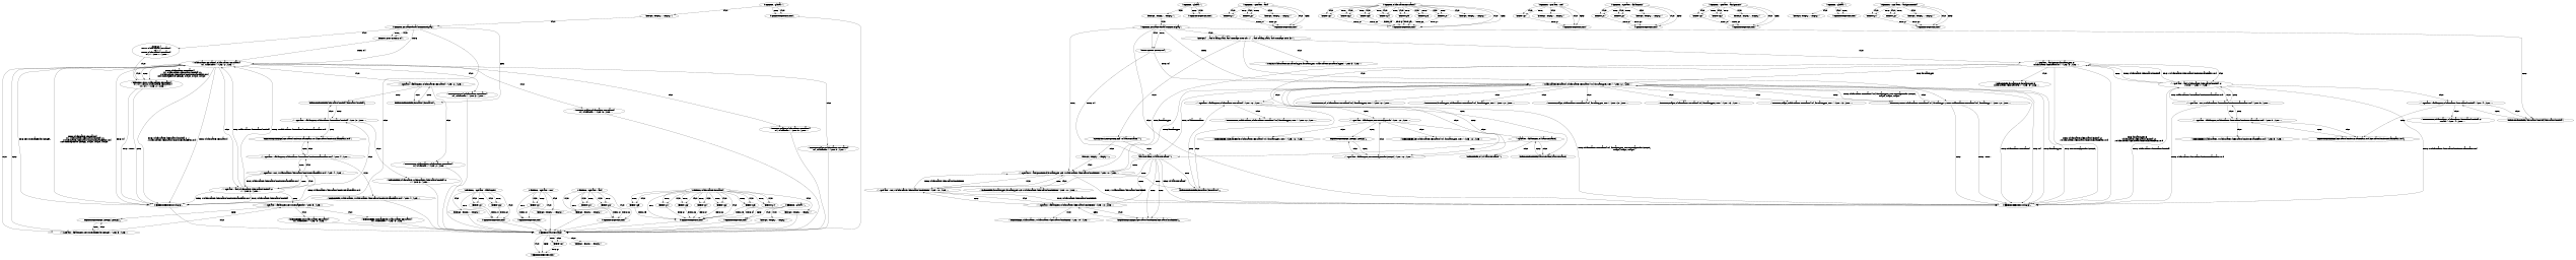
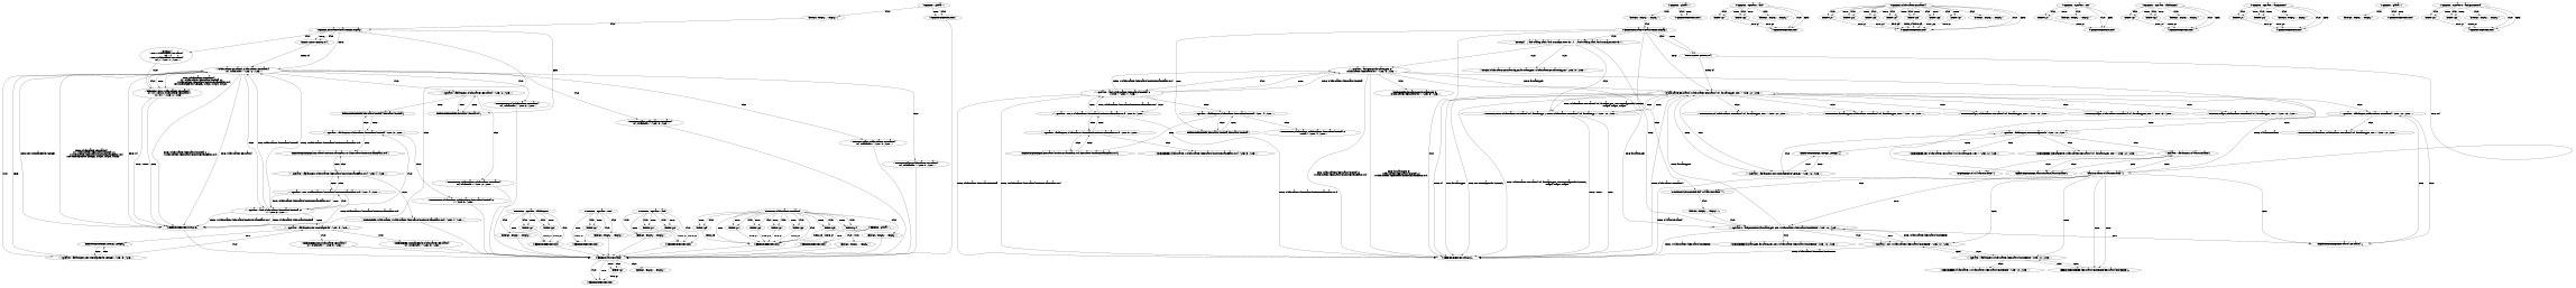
  digraph {
    n1 [label=<(METHOD,&lt;global&gt;)<SUB>1</SUB>>]
    n2 [label=<(BLOCK,&lt;empty&gt;,&lt;empty&gt;)<SUB>1</SUB>>]
    n3 [label=<(METHOD_RETURN,ANY)<SUB>1</SUB>>]
    n4 [label=<(METHOD,FormatBookmarkURLForDisplay)<SUB>1</SUB>>]
    n5 [label=<(METHOD,has_username)>]
    n6 [label=<(PARAM,const GURL&amp; url)<SUB>1</SUB>>]
    n7 [label="<(BLOCK,{\n  return url_formatter::FormatUrl(\n      url,...,{\n  return url_formatter::FormatUrl(\n      url,...)<SUB>1</SUB>>"]
    n8 [label="<(url_formatter.FormatUrl,url_formatter::FormatUrl(\n      url, url_format...)<SUB>2</SUB>>"]
    n9 [label=<(FIELD_IDENTIFIER,FormatUrl,FormatUrl)<SUB>2</SUB>>]
    n10 [label=<(METHOD_RETURN,string16)<SUB>1</SUB>>]
    n11 [label="<(RETURN,return url_formatter::FormatUrl(\n      url, url...,return url_formatter::FormatUrl(\n      url, url...)<SUB>2</SUB>>"]
    n12 [label="<(&lt;operator&gt;.fieldAccess,url_formatter::FormatUrl)<SUB>2</SUB>>"]
    n13 [label="<(IDENTIFIER,url,url_formatter::FormatUrl(\n      url, url_format...)<SUB>3</SUB>>"]
    n14 [label="<(&lt;operator&gt;.and,url_formatter::kFormatUrlOmitAll &amp;\n            ...)<SUB>3</SUB>>"]
    n15 [label="<(&lt;operator&gt;.fieldAccess,net::UnescapeRule::SPACES)<SUB>5</SUB>>"]
    n16 [label="<(LITERAL,nullptr,url_formatter::FormatUrl(\n      url, url_format...)<SUB>5</SUB>>"]
    n17 [label="<(LITERAL,nullptr,url_formatter::FormatUrl(\n      url, url_format...)<SUB>5</SUB>>"]
    n18 [label="<(LITERAL,nullptr,url_formatter::FormatUrl(\n      url, url_format...)<SUB>5</SUB>>"]
    n19 [label="<(IDENTIFIER,url_formatter,url_formatter::FormatUrl(\n      url, url_format...)<SUB>2</SUB>>"]
    n20 [label=<(FIELD_IDENTIFIER,kFormatUrlOmitAll,kFormatUrlOmitAll)<SUB>3</SUB>>]
    n21 [label="<(&lt;operator&gt;.fieldAccess,url_formatter::kFormatUrlOmitAll)<SUB>3</SUB>>"]
    n22 [label="<(&lt;operator&gt;.not,~url_formatter::kFormatUrlOmitUsernamePassword)<SUB>4</SUB>>"]
    n23 [label="<(&lt;operator&gt;.fieldAccess,net::UnescapeRule)<SUB>5</SUB>>"]
    n24 [label=<(FIELD_IDENTIFIER,SPACES,SPACES)<SUB>5</SUB>>]
    n25 [label=<(PARAM,p1)>]
    n26 [label=<(BLOCK,&lt;empty&gt;,&lt;empty&gt;)>]
    n27 [label=<(METHOD_RETURN,ANY)>]
    n28 [label="<(IDENTIFIER,url_formatter,url_formatter::kFormatUrlOmitAll &amp;\n            ...)<SUB>3</SUB>>"]
    n29 [label=<(FIELD_IDENTIFIER,kFormatUrlOmitUsernamePassword,kFormatUrlOmitUsernamePassword)<SUB>4</SUB>>]
    n30 [label="<(&lt;operator&gt;.fieldAccess,url_formatter::kFormatUrlOmitUsernamePassword)<SUB>4</SUB>>"]
    n31 [label="<(IDENTIFIER,net,url_formatter::FormatUrl(\n      url, url_format...)<SUB>5</SUB>>"]
    n32 [label="<(IDENTIFIER,UnescapeRule,url_formatter::FormatUrl(\n      url, url_format...)<SUB>5</SUB>>"]
    n33 [label="<(IDENTIFIER,url_formatter,~url_formatter::kFormatUrlOmitUsernamePassword)<SUB>4</SUB>>"]
    n34 [label=<(METHOD,&lt;operator&gt;.fieldAccess)>]
    n35 [label=<(PARAM,p1)>]
    n36 [label=<(PARAM,p2)>]
    n37 [label=<(BLOCK,&lt;empty&gt;,&lt;empty&gt;)>]
    n38 [label=<(METHOD_RETURN,ANY)>]
    n39 [label=<(METHOD,&lt;operator&gt;.not)>]
    n40 [label=<(PARAM,p1)>]
    n41 [label=<(BLOCK,&lt;empty&gt;,&lt;empty&gt;)>]
    n42 [label=<(METHOD_RETURN,ANY)>]
    n43 [label=<(METHOD,&lt;operator&gt;.and)>]
    n44 [label=<(PARAM,p1)>]
    n45 [label=<(PARAM,p2)>]
    n46 [label=<(BLOCK,&lt;empty&gt;,&lt;empty&gt;)>]
    n47 [label=<(METHOD_RETURN,ANY)>]
    n48 [label=<(METHOD,url_formatter.FormatUrl)>]
    n49 [label=<(PARAM,p1)>]
    n50 [label=<(PARAM,p2)>]
    n51 [label=<(PARAM,p3)>]
    n52 [label=<(PARAM,p4)>]
    n53 [label=<(PARAM,p5)>]
    n54 [label=<(PARAM,p6)>]
    n55 [label=<(PARAM,p7)>]
    n56 [label=<(BLOCK,&lt;empty&gt;,&lt;empty&gt;)>]
    n57 [label=<(METHOD_RETURN,ANY)>]
    n58 [label=<(METHOD,&lt;global&gt;)<SUB>1</SUB>>]
    n59 [label=<(BLOCK,&lt;empty&gt;,&lt;empty&gt;)>]
    n60 [label=<(METHOD_RETURN,ANY)>]
    n61 [label=<(METHOD,&lt;global&gt;)<SUB>1</SUB>>]
    n62 [label=<(BLOCK,&lt;empty&gt;,&lt;empty&gt;)<SUB>1</SUB>>]
    n63 [label=<(METHOD_RETURN,ANY)<SUB>1</SUB>>]
    n64 [label=<(METHOD,FormatBookmarkURLForDisplay)<SUB>1</SUB>>]
    n65 [label=<(PARAM,const GURL&amp; url)<SUB>1</SUB>>]
    n66 [label=<(BLOCK,{   // and trailing slash, and unescape most ch...,{   // and trailing slash, and unescape most ch...)<SUB>1</SUB>>]
    n67 [label=<(FIELD_IDENTIFIER,kFormatUrlOmitAll,kFormatUrlOmitAll)<SUB>4</SUB>>]
    n68 [label="<(&lt;operators&gt;.assignmentAnd,format_types &amp;= ~url_formatter::kFormatUrlOmitHTTP)<SUB>10</SUB>>"]
    n69 [label="<(url_formatter.FormatUrl,url_formatter::FormatUrl(url, format_types, net...)<SUB>12</SUB>>"]
    n70 [label=<(METHOD_RETURN,string16)<SUB>1</SUB>>]
    n71 [label=<(has_username,url.has_username())<SUB>9</SUB>>]
    n72 [label="<(LOCAL,url_formatter.FormatUrlTypes format_types: url_formatter.FormatUrlTypes)<SUB>3</SUB>>"]
    n73 [label="<(&lt;operator&gt;.assignment,format_types =\n      url_formatter::kFormatUrlO...)<SUB>3</SUB>>"]
    n74 [label=<(CONTROL_STRUCTURE,IF,if (url.has_username()))<SUB>9</SUB>>]
    n75 [label="<(RETURN,return url_formatter::FormatUrl(url, format_typ...,return url_formatter::FormatUrl(url, format_typ...)<SUB>12</SUB>>"]
    n76 [label="<(&lt;operator&gt;.fieldAccess,url_formatter::kFormatUrlOmitAll)<SUB>4</SUB>>"]
    n77 [label="<(&lt;operator&gt;.not,~url_formatter::kFormatUrlOmitHTTP)<SUB>10</SUB>>"]
    n78 [label=<(FIELD_IDENTIFIER,FormatUrl,FormatUrl)<SUB>12</SUB>>]
    n79 [label="<(IDENTIFIER,format_types,format_types &amp;= ~url_formatter::kFormatUrlOmitHTTP)<SUB>10</SUB>>"]
    n80 [label="<(&lt;operator&gt;.fieldAccess,url_formatter::FormatUrl)<SUB>12</SUB>>"]
    n81 [label="<(IDENTIFIER,url,url_formatter::FormatUrl(url, format_types, net...)<SUB>12</SUB>>"]
    n82 [label="<(IDENTIFIER,format_types,url_formatter::FormatUrl(url, format_types, net...)<SUB>12</SUB>>"]
    n83 [label="<(&lt;operator&gt;.fieldAccess,net::UnescapeRule::SPACES)<SUB>12</SUB>>"]
    n84 [label="<(LITERAL,nullptr,url_formatter::FormatUrl(url, format_types, net...)<SUB>13</SUB>>"]
    n85 [label="<(LITERAL,nullptr,url_formatter::FormatUrl(url, format_types, net...)<SUB>13</SUB>>"]
    n86 [label="<(LITERAL,nullptr,url_formatter::FormatUrl(url, format_types, net...)<SUB>13</SUB>>"]
    n87 [label="<(&lt;operator&gt;.fieldAccess,url_formatter::kFormatUrlOmitHTTP)<SUB>10</SUB>>"]
    n88 [label=<(FIELD_IDENTIFIER,kFormatUrlOmitHTTP,kFormatUrlOmitHTTP)<SUB>90</SUB>>]
    n89 [label="<(IDENTIFIER,format_types,format_types =\n      url_formatter::kFormatUrlO...)<SUB>3</SUB>>"]
    n90 [label="<(&lt;operator&gt;.and,url_formatter::kFormatUrlOmitAll &amp;\n      ~url_f...)<SUB>4</SUB>>"]
    n91 [label=<(FIELD_IDENTIFIER,has_username,has_username)<SUB>9</SUB>>]
    n92 [label=<(BLOCK,&lt;empty&gt;,&lt;empty&gt;)<SUB>10</SUB>>]
    n93 [label="<(&lt;operator&gt;.not,~url_formatter::kFormatUrlOmitUsernamePassword)<SUB>5</SUB>>"]
    n94 [label=<(&lt;operator&gt;.fieldAccess,url.has_username)<SUB>9</SUB>>]
    n95 [label="<(IDENTIFIER,url_formatter,url_formatter::kFormatUrlOmitAll &amp;\n      ~url_f...)<SUB>4</SUB>>"]
    n96 [label=<(FIELD_IDENTIFIER,kFormatUrlOmitUsernamePassword,kFormatUrlOmitUsernamePassword)<SUB>5</SUB>>]
    n97 [label="<(&lt;operator&gt;.fieldAccess,url_formatter::kFormatUrlOmitUsernamePassword)<SUB>5</SUB>>"]
    n98 [label="<(IDENTIFIER,url_formatter,~url_formatter::kFormatUrlOmitUsernamePassword)<SUB>5</SUB>>"]
    n99 [label=<(IDENTIFIER,url,url.has_username())<SUB>9</SUB>>]
    n100 [label="<(IDENTIFIER,url_formatter,~url_formatter::kFormatUrlOmitHTTP)<SUB>10</SUB>>"]
    n101 [label="<(IDENTIFIER,url_formatter,url_formatter::FormatUrl(url, format_types, net...)<SUB>12</SUB>>"]
    n102 [label="<(&lt;operator&gt;.fieldAccess,net::UnescapeRule)<SUB>12</SUB>>"]
    n103 [label=<(FIELD_IDENTIFIER,SPACES,SPACES)<SUB>12</SUB>>]
    n104 [label="<(IDENTIFIER,net,url_formatter::FormatUrl(url, format_types, net...)<SUB>12</SUB>>"]
    n105 [label="<(IDENTIFIER,UnescapeRule,url_formatter::FormatUrl(url, format_types, net...)<SUB>12</SUB>>"]
    n106 [label=<(METHOD,&lt;operator&gt;.and)>]
    n107 [label=<(PARAM,p1)>]
    n108 [label=<(PARAM,p2)>]
    n109 [label=<(BLOCK,&lt;empty&gt;,&lt;empty&gt;)>]
    n110 [label=<(METHOD_RETURN,ANY)>]
    n111 [label=<(METHOD,url_formatter.FormatUrl)>]
    n112 [label=<(PARAM,p1)>]
    n113 [label=<(PARAM,p2)>]
    n114 [label=<(PARAM,p3)>]
    n115 [label=<(PARAM,p4)>]
    n116 [label=<(PARAM,p5)>]
    n117 [label=<(PARAM,p6)>]
    n118 [label=<(PARAM,p7)>]
    n119 [label=<(BLOCK,&lt;empty&gt;,&lt;empty&gt;)>]
    n120 [label=<(METHOD_RETURN,ANY)>]
    n121 [label=<(METHOD,&lt;operator&gt;.not)>]
    n122 [label=<(PARAM,p1)>]
    n123 [label=<(BLOCK,&lt;empty&gt;,&lt;empty&gt;)>]
    n124 [label=<(METHOD_RETURN,ANY)>]
    n125 [label=<(METHOD,&lt;operator&gt;.fieldAccess)>]
    n126 [label=<(PARAM,p1)>]
    n127 [label=<(PARAM,p2)>]
    n128 [label=<(BLOCK,&lt;empty&gt;,&lt;empty&gt;)>]
    n129 [label=<(METHOD_RETURN,ANY)>]
    n130 [label=<(METHOD,&lt;operator&gt;.assignment)>]
    n131 [label=<(PARAM,p1)>]
    n132 [label=<(PARAM,p2)>]
    n133 [label=<(BLOCK,&lt;empty&gt;,&lt;empty&gt;)>]
    n134 [label=<(METHOD_RETURN,ANY)>]
    n135 [label=<(METHOD,&lt;global&gt;)<SUB>1</SUB>>]
    n136 [label=<(BLOCK,&lt;empty&gt;,&lt;empty&gt;)>]
    n137 [label=<(METHOD_RETURN,ANY)>]
    n138 [label=<(METHOD,&lt;operators&gt;.assignmentAnd)>]
    n139 [label=<(PARAM,p1)>]
    n140 [label=<(PARAM,p2)>]
    n141 [label=<(BLOCK,&lt;empty&gt;,&lt;empty&gt;)>]
    n142 [label=<(METHOD_RETURN,ANY)>]
    n1 -> n2 [label="AST: "]
    n1 -> n3 [label="AST: "]
    n1 -> n3 [label="CFG: "]
    n2 -> n4 [label="AST: "]
    n3 -> n5
    n4 -> n6 [label="AST: "]
    n4 -> n6 [label="DDG: "]
    n4 -> n7 [label="AST: "]
    n4 -> n8 [label="DDG: "]
    n4 -> n9 [label="CFG: "]
    n4 -> n10 [label="AST: "]
    n5 -> n25 [label="AST: "]
    n5 -> n25 [label="DDG: "]
    n5 -> n26 [label="AST: "]
    n5 -> n27 [label="AST: "]
    n5 -> n27 [label="CFG: "]
    n6 -> n8 [label="DDG: url"]
    n7 -> n11 [label="AST: "]
    n8 -> n10 [label="DDG: url_formatter::FormatUrl"]
    n8 -> n10 [label="DDG: url"]
    n8 -> n10 [label="DDG: url_formatter::kFormatUrlOmitAll &amp;\n               ~url_formatter::kFormatUrlOmitUsernamePassword"]
    n8 -> n10 [label="DDG: net::UnescapeRule::SPACES"]
    n8 -> n10 [label="DDG: url_formatter::FormatUrl(\n      url, url_formatter::kFormatUrlOmitAll &amp;\n               ~url_formatter::kFormatUrlOmitUsernamePassword,\n      net::UnescapeRule::SPACES, nullptr, nullptr, nullptr)"]
    n8 -> n11 [label="CFG: "]
    n8 -> n11 [label="DDG: url_formatter::FormatUrl(\n      url, url_formatter::kFormatUrlOmitAll &amp;\n               ~url_formatter::kFormatUrlOmitUsernamePassword,\n      net::UnescapeRule::SPACES, nullptr, nullptr, nullptr)"]
    n8 -> n12 [label="AST: "]
    n8 -> n13 [label="AST: "]
    n8 -> n14 [label="AST: "]
    n8 -> n15 [label="AST: "]
    n8 -> n16 [label="AST: "]
    n8 -> n17 [label="AST: "]
    n8 -> n18 [label="AST: "]
    n9 -> n12 [label="CFG: "]
    n10 -> n5
    n11 -> n8 [label="AST: "]
    n11 -> n10 [label="CFG: "]
    n11 -> n10 [label="DDG: &lt;RET&gt;"]
    n12 -> n9 [label="AST: "]
    n12 -> n19 [label="AST: "]
    n12 -> n20 [label="CFG: "]
    n13 -> n5
    n14 -> n8 [label="DDG: url_formatter::kFormatUrlOmitAll"]
    n14 -> n8 [label="DDG: ~url_formatter::kFormatUrlOmitUsernamePassword"]
    n14 -> n10 [label="DDG: url_formatter::kFormatUrlOmitAll"]
    n14 -> n10 [label="DDG: ~url_formatter::kFormatUrlOmitUsernamePassword"]
    n14 -> n21 [label="AST: "]
    n14 -> n22 [label="AST: "]
    n14 -> n23 [label="CFG: "]
    n15 -> n8 [label="CFG: "]
    n15 -> n23 [label="AST: "]
    n15 -> n24 [label="AST: "]
    n16 -> n5
    n17 -> n5
    n18 -> n5
    n19 -> n5
    n20 -> n21 [label="CFG: "]
    n21 -> n20 [label="AST: "]
    n21 -> n28 [label="AST: "]
    n21 -> n29 [label="CFG: "]
    n22 -> n10 [label="DDG: url_formatter::kFormatUrlOmitUsernamePassword"]
    n22 -> n14 [label="CFG: "]
    n22 -> n14 [label="DDG: url_formatter::kFormatUrlOmitUsernamePassword"]
    n22 -> n30 [label="AST: "]
    n23 -> n24 [label="CFG: "]
    n23 -> n31 [label="AST: "]
    n23 -> n32 [label="AST: "]
    n24 -> n15 [label="CFG: "]
    n25 -> n27 [label="DDG: p1"]
    n28 -> n5
    n29 -> n30 [label="CFG: "]
    n30 -> n22 [label="CFG: "]
    n30 -> n29 [label="AST: "]
    n30 -> n33 [label="AST: "]
    n31 -> n5
    n32 -> n5
    n33 -> n5
    n34 -> n35 [label="AST: "]
    n34 -> n35 [label="DDG: "]
    n34 -> n36 [label="AST: "]
    n34 -> n36 [label="DDG: "]
    n34 -> n37 [label="AST: "]
    n34 -> n38 [label="AST: "]
    n34 -> n38 [label="CFG: "]
    n35 -> n38 [label="DDG: p1"]
    n36 -> n38 [label="DDG: p2"]
    n37 -> n5
    n38 -> n5
    n39 -> n40 [label="AST: "]
    n39 -> n40 [label="DDG: "]
    n39 -> n41 [label="AST: "]
    n39 -> n42 [label="AST: "]
    n39 -> n42 [label="CFG: "]
    n40 -> n42 [label="DDG: p1"]
    n41 -> n5
    n42 -> n5
    n43 -> n44 [label="AST: "]
    n43 -> n44 [label="DDG: "]
    n43 -> n45 [label="AST: "]
    n43 -> n45 [label="DDG: "]
    n43 -> n46 [label="AST: "]
    n43 -> n47 [label="AST: "]
    n43 -> n47 [label="CFG: "]
    n44 -> n47 [label="DDG: p1"]
    n45 -> n47 [label="DDG: p2"]
    n46 -> n5
    n47 -> n5
    n48 -> n49 [label="AST: "]
    n48 -> n49 [label="DDG: "]
    n48 -> n50 [label="AST: "]
    n48 -> n50 [label="DDG: "]
    n48 -> n51 [label="AST: "]
    n48 -> n51 [label="DDG: "]
    n48 -> n52 [label="AST: "]
    n48 -> n52 [label="DDG: "]
    n48 -> n53 [label="AST: "]
    n48 -> n53 [label="DDG: "]
    n48 -> n54 [label="AST: "]
    n48 -> n54 [label="DDG: "]
    n48 -> n55 [label="AST: "]
    n48 -> n55 [label="DDG: "]
    n48 -> n56 [label="AST: "]
    n48 -> n57 [label="AST: "]
    n48 -> n57 [label="CFG: "]
    n49 -> n57 [label="DDG: p1"]
    n50 -> n57 [label="DDG: p2"]
    n51 -> n57 [label="DDG: p3"]
    n52 -> n57 [label="DDG: p4"]
    n53 -> n57 [label="DDG: p5"]
    n54 -> n57 [label="DDG: p6"]
    n55 -> n57 [label="DDG: p7"]
    n56 -> n5
    n57 -> n5
    n58 -> n59 [label="AST: "]
    n58 -> n60 [label="AST: "]
    n58 -> n60 [label="CFG: "]
    n59 -> n5
    n60 -> n5
    n61 -> n62 [label="AST: "]
    n61 -> n63 [label="AST: "]
    n61 -> n63 [label="CFG: "]
    n62 -> n64 [label="AST: "]
    n64 -> n65 [label="AST: "]
    n64 -> n65 [label="DDG: "]
    n64 -> n66 [label="AST: "]
    n64 -> n67 [label="CFG: "]
    n64 -> n68 [label="DDG: "]
    n64 -> n69 [label="DDG: "]
    n64 -> n70 [label="AST: "]
    n65 -> n69 [label="DDG: url"]
    n65 -> n71 [label="DDG: url"]
    n66 -> n72 [label="AST: "]
    n66 -> n73 [label="AST: "]
    n66 -> n74 [label="AST: "]
    n66 -> n75 [label="AST: "]
    n67 -> n76 [label="CFG: "]
    n68 -> n69 [label="DDG: format_types"]
    n68 -> n70 [label="DDG: ~url_formatter::kFormatUrlOmitHTTP"]
    n68 -> n77 [label="AST: "]
    n68 -> n78 [label="CFG: "]
    n68 -> n79 [label="AST: "]
    n69 -> n70 [label="DDG: url_formatter::FormatUrl"]
    n69 -> n70 [label="DDG: url"]
    n69 -> n70 [label="DDG: format_types"]
    n69 -> n70 [label="DDG: net::UnescapeRule::SPACES"]
    n69 -> n70 [label="DDG: url_formatter::FormatUrl(url, format_types, net::UnescapeRule::SPACES,\n                                  nullptr, nullptr, nullptr)"]
    n69 -> n75 [label="CFG: "]
    n69 -> n75 [label="DDG: url_formatter::FormatUrl(url, format_types, net::UnescapeRule::SPACES,\n                                  nullptr, nullptr, nullptr)"]
    n69 -> n80 [label="AST: "]
    n69 -> n81 [label="AST: "]
    n69 -> n82 [label="AST: "]
    n69 -> n83 [label="AST: "]
    n69 -> n84 [label="AST: "]
    n69 -> n85 [label="AST: "]
    n69 -> n86 [label="AST: "]
    n71 -> n68 [label="CDG: "]
    n71 -> n69 [label="DDG: url.has_username"]
    n71 -> n70 [label="DDG: url.has_username()"]
    n71 -> n77 [label="CDG: "]
    n71 -> n78 [label="CFG: "]
    n71 -> n87 [label="CDG: "]
    n71 -> n88 [label="CFG: "]
    n71 -> n88 [label="CDG: "]
    n73 -> n68 [label="DDG: format_types"]
    n73 -> n69 [label="DDG: format_types"]
    n73 -> n70 [label="DDG: url_formatter::kFormatUrlOmitAll &amp;\n      ~url_formatter::kFormatUrlOmitUsernamePassword"]
    n73 -> n70 [label="DDG: format_types =\n      url_formatter::kFormatUrlOmitAll &amp;\n      ~url_formatter::kFormatUrlOmitUsernamePassword"]
    n73 -> n89 [label="AST: "]
    n73 -> n90 [label="AST: "]
    n73 -> n91 [label="CFG: "]
-   n74 -> n71 [label="AST: "]
+   n71 -> n74 [label="AST: "]
    n74 -> n92 [label="AST: "]
    n75 -> n69 [label="AST: "]
    n75 -> n70 [label="CFG: "]
    n75 -> n70 [label="DDG: &lt;RET&gt;"]
    n76 -> n67 [label="AST: "]
    n76 -> n95 [label="AST: "]
    n76 -> n96 [label="CFG: "]
    n77 -> n68 [label="CFG: "]
    n77 -> n68 [label="DDG: url_formatter::kFormatUrlOmitHTTP"]
    n77 -> n70 [label="DDG: url_formatter::kFormatUrlOmitHTTP"]
    n77 -> n87 [label="AST: "]
    n78 -> n80 [label="CFG: "]
    n80 -> n78 [label="AST: "]
    n80 -> n101 [label="AST: "]
    n80 -> n102 [label="CFG: "]
    n83 -> n69 [label="CFG: "]
    n83 -> n102 [label="AST: "]
    n83 -> n103 [label="AST: "]
    n87 -> n77 [label="CFG: "]
    n87 -> n88 [label="AST: "]
    n87 -> n100 [label="AST: "]
    n88 -> n87 [label="CFG: "]
    n90 -> n70 [label="DDG: url_formatter::kFormatUrlOmitAll"]
    n90 -> n70 [label="DDG: ~url_formatter::kFormatUrlOmitUsernamePassword"]
    n90 -> n73 [label="CFG: "]
    n90 -> n73 [label="DDG: url_formatter::kFormatUrlOmitAll"]
    n90 -> n73 [label="DDG: ~url_formatter::kFormatUrlOmitUsernamePassword"]
    n90 -> n76 [label="AST: "]
    n90 -> n93 [label="AST: "]
    n91 -> n94 [label="CFG: "]
    n92 -> n68 [label="AST: "]
    n93 -> n70 [label="DDG: url_formatter::kFormatUrlOmitUsernamePassword"]
    n93 -> n90 [label="CFG: "]
    n93 -> n90 [label="DDG: url_formatter::kFormatUrlOmitUsernamePassword"]
    n93 -> n97 [label="AST: "]
    n94 -> n71 [label="CFG: "]
    n94 -> n91 [label="AST: "]
    n94 -> n99 [label="AST: "]
    n96 -> n97 [label="CFG: "]
    n97 -> n93 [label="CFG: "]
    n97 -> n96 [label="AST: "]
    n97 -> n98 [label="AST: "]
    n102 -> n94 [label="AST: "]
    n102 -> n103 [label="CFG: "]
    n102 -> n104 [label="AST: "]
    n102 -> n105 [label="AST: "]
    n103 -> n83 [label="CFG: "]
    n106 -> n107 [label="AST: "]
    n106 -> n107 [label="DDG: "]
    n106 -> n108 [label="AST: "]
    n106 -> n108 [label="DDG: "]
    n106 -> n109 [label="AST: "]
    n106 -> n110 [label="AST: "]
    n106 -> n110 [label="CFG: "]
    n107 -> n110 [label="DDG: p1"]
    n108 -> n110 [label="DDG: p2"]
    n111 -> n112 [label="AST: "]
    n111 -> n112 [label="DDG: "]
    n111 -> n113 [label="AST: "]
    n111 -> n113 [label="DDG: "]
    n111 -> n114 [label="AST: "]
    n111 -> n114 [label="DDG: "]
    n111 -> n115 [label="AST: "]
    n111 -> n115 [label="DDG: "]
    n111 -> n116 [label="AST: "]
    n111 -> n116 [label="DDG: "]
    n111 -> n117 [label="AST: "]
    n111 -> n117 [label="DDG: "]
    n111 -> n118 [label="AST: "]
    n111 -> n118 [label="DDG: "]
    n111 -> n119 [label="AST: "]
    n111 -> n120 [label="AST: "]
    n111 -> n120 [label="CFG: "]
    n112 -> n120 [label="DDG: p1"]
    n113 -> n120 [label="DDG: p2"]
    n114 -> n120 [label="DDG: p3"]
    n115 -> n120 [label="DDG: p4"]
    n116 -> n120 [label="DDG: p5"]
    n117 -> n120 [label="DDG: p6"]
    n118 -> n120 [label="DDG: p7"]
    n121 -> n122 [label="AST: "]
    n121 -> n122 [label="DDG: "]
    n121 -> n123 [label="AST: "]
    n121 -> n124 [label="AST: "]
    n121 -> n124 [label="CFG: "]
    n122 -> n124 [label="DDG: p1"]
    n125 -> n126 [label="AST: "]
    n125 -> n126 [label="DDG: "]
    n125 -> n127 [label="AST: "]
    n125 -> n127 [label="DDG: "]
    n125 -> n128 [label="AST: "]
    n125 -> n129 [label="AST: "]
    n125 -> n129 [label="CFG: "]
    n126 -> n129 [label="DDG: p1"]
    n127 -> n129 [label="DDG: p2"]
    n130 -> n131 [label="AST: "]
    n130 -> n131 [label="DDG: "]
    n130 -> n132 [label="AST: "]
    n130 -> n132 [label="DDG: "]
    n130 -> n133 [label="AST: "]
    n130 -> n134 [label="AST: "]
    n130 -> n134 [label="CFG: "]
    n131 -> n134 [label="DDG: p1"]
    n132 -> n134 [label="DDG: p2"]
    n135 -> n136 [label="AST: "]
    n135 -> n137 [label="AST: "]
    n135 -> n137 [label="CFG: "]
    n138 -> n139 [label="AST: "]
    n138 -> n139 [label="DDG: "]
    n138 -> n140 [label="AST: "]
    n138 -> n140 [label="DDG: "]
    n138 -> n141 [label="AST: "]
    n138 -> n142 [label="AST: "]
    n138 -> n142 [label="CFG: "]
    n139 -> n142 [label="DDG: p1"]
    n140 -> n142 [label="DDG: p2"]
  }
